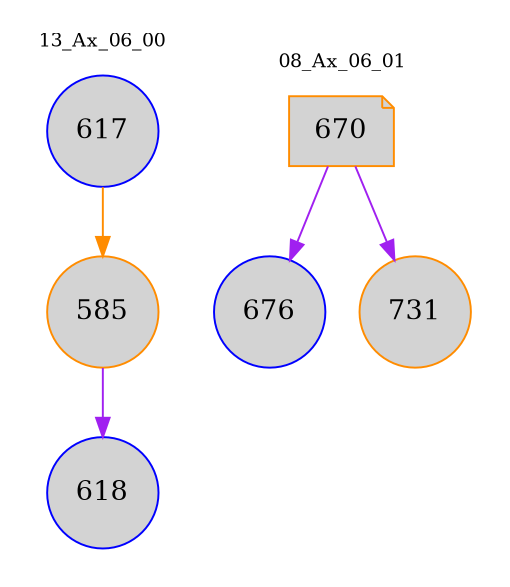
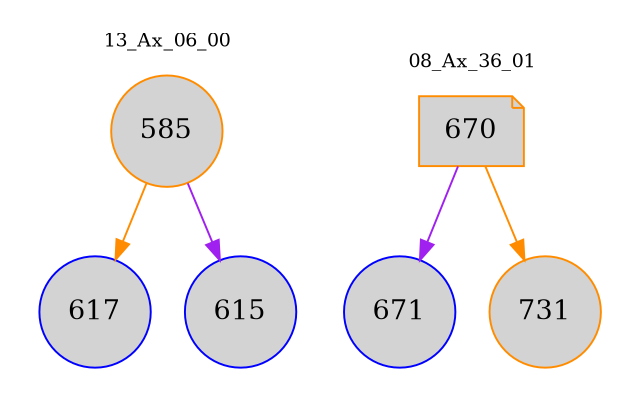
  digraph {
    node [color=darkorange fillcolor=lightgrey shape=circle style=filled]
    edge [color=darkorange]
    n1 [label=585]
    n2 [color=blue label=617]
-   n3 [color=blue label=618]
+   n3 [color=blue label=615]
    n4 [label=670 shape=note]
-   n5 [color=blue label=676]
+   n5 [color=blue label=671]
    n6 [label=731]
    subgraph cluster_1 {
      color=white
      fontsize=10
      label="13_Ax_06_00"
      n1
      n2
      n3
    }
    subgraph cluster_2 {
      color=white
      fontsize=10
-     label="08_Ax_06_01"
+     label="08_Ax_36_01"
      n4
      n5
      n6
    }
-   n2 -> n1
+   n1 -> n2
    n1 -> n3 [color=purple]
    n4 -> n5 [color=purple]
-   n4 -> n6 [color=purple]
+   n4 -> n6
  }
